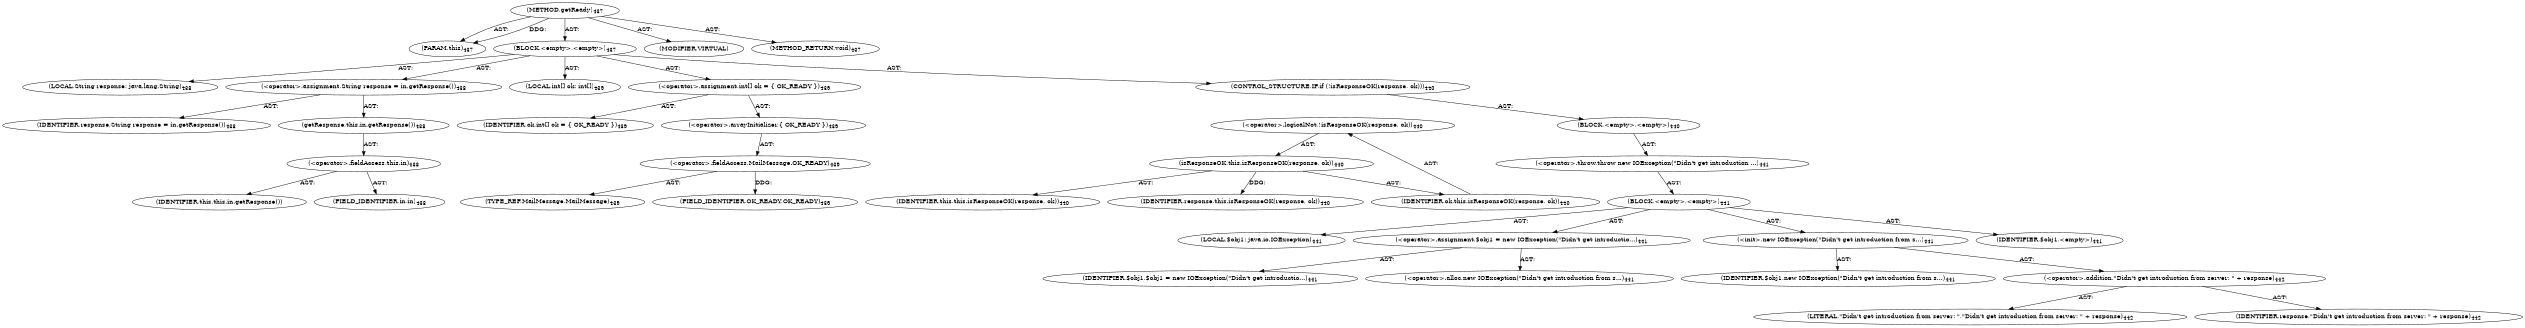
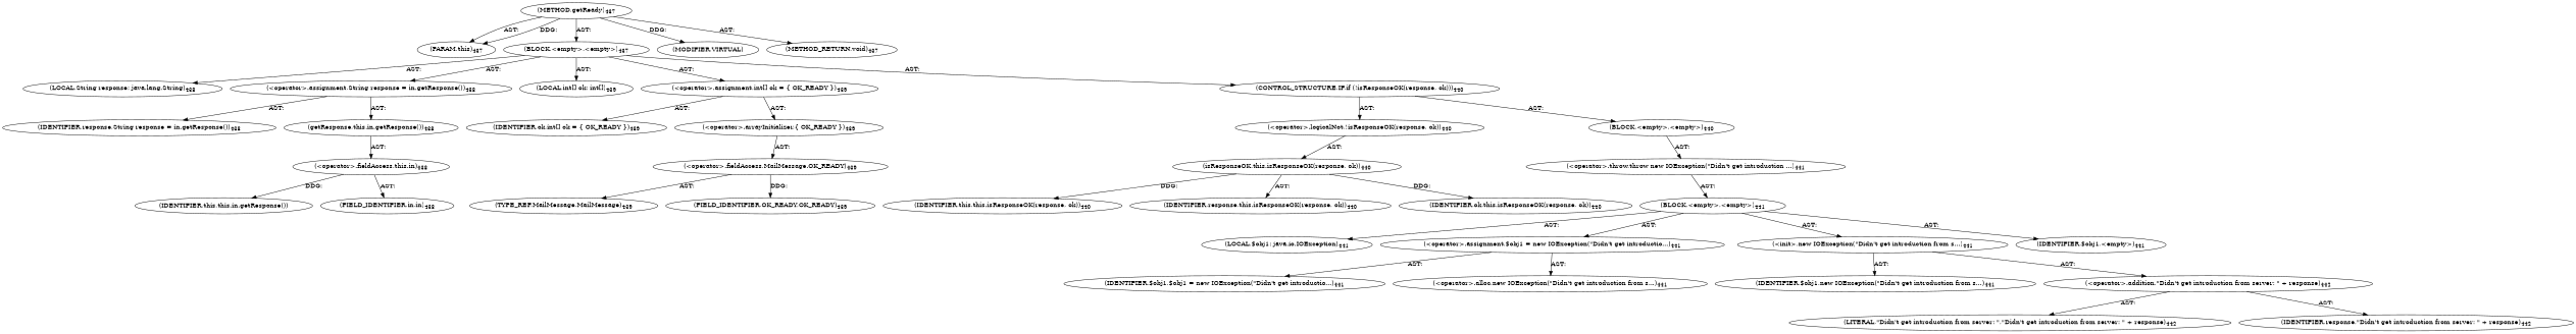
  digraph {
    n1 [label=<(METHOD,getReady)<SUB>437</SUB>>]
    n2 [label=<(PARAM,this)<SUB>437</SUB>>]
    n3 [label=<(BLOCK,&lt;empty&gt;,&lt;empty&gt;)<SUB>437</SUB>>]
    n4 [label=<(MODIFIER,VIRTUAL)>]
    n5 [label=<(METHOD_RETURN,void)<SUB>437</SUB>>]
    n6 [label=<(LOCAL,String response: java.lang.String)<SUB>438</SUB>>]
    n7 [label=<(&lt;operator&gt;.assignment,String response = in.getResponse())<SUB>438</SUB>>]
    n8 [label=<(LOCAL,int[] ok: int[])<SUB>439</SUB>>]
    n9 [label=<(&lt;operator&gt;.assignment,int[] ok = { OK_READY })<SUB>439</SUB>>]
    n10 [label=<(CONTROL_STRUCTURE,IF,if (!isResponseOK(response, ok)))<SUB>440</SUB>>]
    n11 [label=<(IDENTIFIER,response,String response = in.getResponse())<SUB>438</SUB>>]
    n12 [label=<(getResponse,this.in.getResponse())<SUB>438</SUB>>]
    n13 [label=<(IDENTIFIER,ok,int[] ok = { OK_READY })<SUB>439</SUB>>]
    n14 [label=<(&lt;operator&gt;.arrayInitializer,{ OK_READY })<SUB>439</SUB>>]
    n15 [label=<(&lt;operator&gt;.logicalNot,!isResponseOK(response, ok))<SUB>440</SUB>>]
    n16 [label=<(BLOCK,&lt;empty&gt;,&lt;empty&gt;)<SUB>440</SUB>>]
    n17 [label=<(&lt;operator&gt;.fieldAccess,this.in)<SUB>438</SUB>>]
    n18 [label=<(IDENTIFIER,this,this.in.getResponse())>]
    n19 [label=<(FIELD_IDENTIFIER,in,in)<SUB>438</SUB>>]
    n20 [label=<(&lt;operator&gt;.fieldAccess,MailMessage.OK_READY)<SUB>439</SUB>>]
    n21 [label=<(TYPE_REF,MailMessage,MailMessage)<SUB>439</SUB>>]
    n22 [label=<(FIELD_IDENTIFIER,OK_READY,OK_READY)<SUB>439</SUB>>]
    n23 [label=<(isResponseOK,this.isResponseOK(response, ok))<SUB>440</SUB>>]
    n24 [label=<(&lt;operator&gt;.throw,throw new IOException(&quot;Didn't get introduction ...)<SUB>441</SUB>>]
    n25 [label=<(IDENTIFIER,this,this.isResponseOK(response, ok))<SUB>440</SUB>>]
    n26 [label=<(IDENTIFIER,response,this.isResponseOK(response, ok))<SUB>440</SUB>>]
    n27 [label=<(IDENTIFIER,ok,this.isResponseOK(response, ok))<SUB>440</SUB>>]
    n28 [label=<(BLOCK,&lt;empty&gt;,&lt;empty&gt;)<SUB>441</SUB>>]
    n29 [label=<(LOCAL,$obj1: java.io.IOException)<SUB>441</SUB>>]
    n30 [label=<(&lt;operator&gt;.assignment,$obj1 = new IOException(&quot;Didn't get introductio...)<SUB>441</SUB>>]
    n31 [label=<(&lt;init&gt;,new IOException(&quot;Didn't get introduction from s...)<SUB>441</SUB>>]
    n32 [label=<(IDENTIFIER,$obj1,&lt;empty&gt;)<SUB>441</SUB>>]
    n33 [label=<(IDENTIFIER,$obj1,$obj1 = new IOException(&quot;Didn't get introductio...)<SUB>441</SUB>>]
    n34 [label=<(&lt;operator&gt;.alloc,new IOException(&quot;Didn't get introduction from s...)<SUB>441</SUB>>]
    n35 [label=<(IDENTIFIER,$obj1,new IOException(&quot;Didn't get introduction from s...)<SUB>441</SUB>>]
    n36 [label=<(&lt;operator&gt;.addition,&quot;Didn't get introduction from server: &quot; + response)<SUB>442</SUB>>]
    n37 [label=<(LITERAL,&quot;Didn't get introduction from server: &quot;,&quot;Didn't get introduction from server: &quot; + response)<SUB>442</SUB>>]
    n38 [label=<(IDENTIFIER,response,&quot;Didn't get introduction from server: &quot; + response)<SUB>442</SUB>>]
    n1 -> n2 [label="AST: "]
    n1 -> n2 [label="DDG: "]
    n1 -> n3 [label="AST: "]
-   n1 -> n4 [label="AST: "]
+   n1 -> n4 [label="DDG: "]
    n1 -> n5 [label="AST: "]
    n3 -> n6 [label="AST: "]
    n3 -> n7 [label="AST: "]
    n3 -> n8 [label="AST: "]
    n3 -> n9 [label="AST: "]
    n3 -> n10 [label="AST: "]
    n7 -> n11 [label="AST: "]
    n7 -> n12 [label="AST: "]
    n9 -> n13 [label="AST: "]
    n9 -> n14 [label="AST: "]
-   n27 -> n15 [label="AST: "]
+   n10 -> n15 [label="AST: "]
    n10 -> n16 [label="AST: "]
    n12 -> n17 [label="AST: "]
    n14 -> n20 [label="AST: "]
    n15 -> n23 [label="AST: "]
    n16 -> n24 [label="AST: "]
-   n17 -> n18 [label="AST: "]
+   n17 -> n18 [label="DDG: "]
    n17 -> n19 [label="AST: "]
    n20 -> n21 [label="AST: "]
    n20 -> n22 [label="DDG: "]
-   n23 -> n25 [label="AST: "]
-   n23 -> n26 [label="DDG: "]
-   n23 -> n27 [label="AST: "]
+   n23 -> n25 [label="DDG: "]
+   n23 -> n26 [label="AST: "]
+   n23 -> n27 [label="DDG: "]
    n24 -> n28 [label="AST: "]
    n28 -> n29 [label="AST: "]
    n28 -> n30 [label="AST: "]
    n28 -> n31 [label="AST: "]
    n28 -> n32 [label="AST: "]
    n30 -> n33 [label="AST: "]
    n30 -> n34 [label="AST: "]
    n31 -> n35 [label="AST: "]
    n31 -> n36 [label="AST: "]
    n36 -> n37 [label="AST: "]
    n36 -> n38 [label="AST: "]
  }
